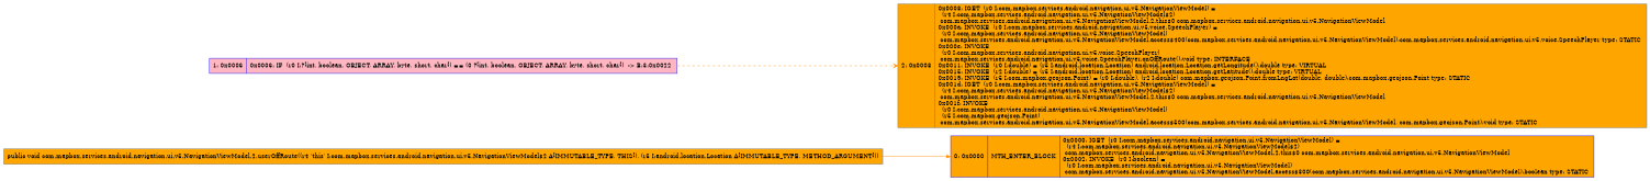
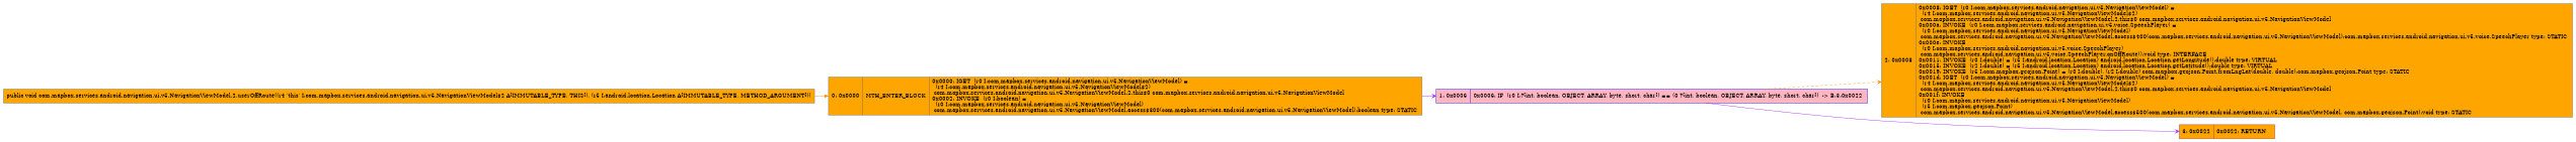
  digraph {
    rankdir=LR
    node [color=blue fillcolor=orange shape=record style=filled]
    edge [arrowhead=vee color=purple]
-   n1 [label="{0\:\ 0x0000|MTH_ENTER_BLOCK\l|0x0000: IGET  (r0 I:com.mapbox.services.android.navigation.ui.v5.NavigationViewModel) = \l  (r4 I:com.mapbox.services.android.navigation.ui.v5.NavigationViewModel$2)\l com.mapbox.services.android.navigation.ui.v5.NavigationViewModel.2.this$0 com.mapbox.services.android.navigation.ui.v5.NavigationViewModel \l0x0002: INVOKE  (r0 I:boolean) = \l  (r0 I:com.mapbox.services.android.navigation.ui.v5.NavigationViewModel)\l com.mapbox.services.android.navigation.ui.v5.NavigationViewModel.access$300(com.mapbox.services.android.navigation.ui.v5.NavigationViewModel):boolean type: STATIC \l}"]
+   n1 [color=gray40 label="{0\:\ 0x0000|MTH_ENTER_BLOCK\l|0x0000: IGET  (r0 I:com.mapbox.services.android.navigation.ui.v5.NavigationViewModel) = \l  (r4 I:com.mapbox.services.android.navigation.ui.v5.NavigationViewModel$2)\l com.mapbox.services.android.navigation.ui.v5.NavigationViewModel.2.this$0 com.mapbox.services.android.navigation.ui.v5.NavigationViewModel \l0x0002: INVOKE  (r0 I:boolean) = \l  (r0 I:com.mapbox.services.android.navigation.ui.v5.NavigationViewModel)\l com.mapbox.services.android.navigation.ui.v5.NavigationViewModel.access$300(com.mapbox.services.android.navigation.ui.v5.NavigationViewModel):boolean type: STATIC \l}"]
    n2 [fillcolor=lightpink label="{1\:\ 0x0006|0x0006: IF  (r0 I:?[int, boolean, OBJECT, ARRAY, byte, short, char]) == (0 ?[int, boolean, OBJECT, ARRAY, byte, short, char])  \-\> B:3:0x0022 \l}"]
    n3 [color=gray40 label="{2\:\ 0x0008|0x0008: IGET  (r0 I:com.mapbox.services.android.navigation.ui.v5.NavigationViewModel) = \l  (r4 I:com.mapbox.services.android.navigation.ui.v5.NavigationViewModel$2)\l com.mapbox.services.android.navigation.ui.v5.NavigationViewModel.2.this$0 com.mapbox.services.android.navigation.ui.v5.NavigationViewModel \l0x000a: INVOKE  (r0 I:com.mapbox.services.android.navigation.ui.v5.voice.SpeechPlayer) = \l  (r0 I:com.mapbox.services.android.navigation.ui.v5.NavigationViewModel)\l com.mapbox.services.android.navigation.ui.v5.NavigationViewModel.access$400(com.mapbox.services.android.navigation.ui.v5.NavigationViewModel):com.mapbox.services.android.navigation.ui.v5.voice.SpeechPlayer type: STATIC \l0x000e: INVOKE  \l  (r0 I:com.mapbox.services.android.navigation.ui.v5.voice.SpeechPlayer)\l com.mapbox.services.android.navigation.ui.v5.voice.SpeechPlayer.onOffRoute():void type: INTERFACE \l0x0011: INVOKE  (r0 I:double) = (r5 I:android.location.Location) android.location.Location.getLongitude():double type: VIRTUAL \l0x0015: INVOKE  (r2 I:double) = (r5 I:android.location.Location) android.location.Location.getLatitude():double type: VIRTUAL \l0x0019: INVOKE  (r5 I:com.mapbox.geojson.Point) = (r0 I:double), (r2 I:double) com.mapbox.geojson.Point.fromLngLat(double, double):com.mapbox.geojson.Point type: STATIC \l0x001d: IGET  (r0 I:com.mapbox.services.android.navigation.ui.v5.NavigationViewModel) = \l  (r4 I:com.mapbox.services.android.navigation.ui.v5.NavigationViewModel$2)\l com.mapbox.services.android.navigation.ui.v5.NavigationViewModel.2.this$0 com.mapbox.services.android.navigation.ui.v5.NavigationViewModel \l0x001f: INVOKE  \l  (r0 I:com.mapbox.services.android.navigation.ui.v5.NavigationViewModel)\l  (r5 I:com.mapbox.geojson.Point)\l com.mapbox.services.android.navigation.ui.v5.NavigationViewModel.access$500(com.mapbox.services.android.navigation.ui.v5.NavigationViewModel, com.mapbox.geojson.Point):void type: STATIC \l}"]
+   n4 [color=brown label="{3\:\ 0x0022|0x0022: RETURN   \l}"]
    n5 [color=gray40 label="{public void com.mapbox.services.android.navigation.ui.v5.NavigationViewModel.2.userOffRoute((r4 'this' I:com.mapbox.services.android.navigation.ui.v5.NavigationViewModel$2 A[IMMUTABLE_TYPE, THIS]), (r5 I:android.location.Location A[IMMUTABLE_TYPE, METHOD_ARGUMENT])) }"]
+   n1 -> n2
    n2 -> n3 [color=darkorange style=dashed]
+   n2 -> n4
    n5 -> n1 [arrowhead=normal color=darkorange]
  }
